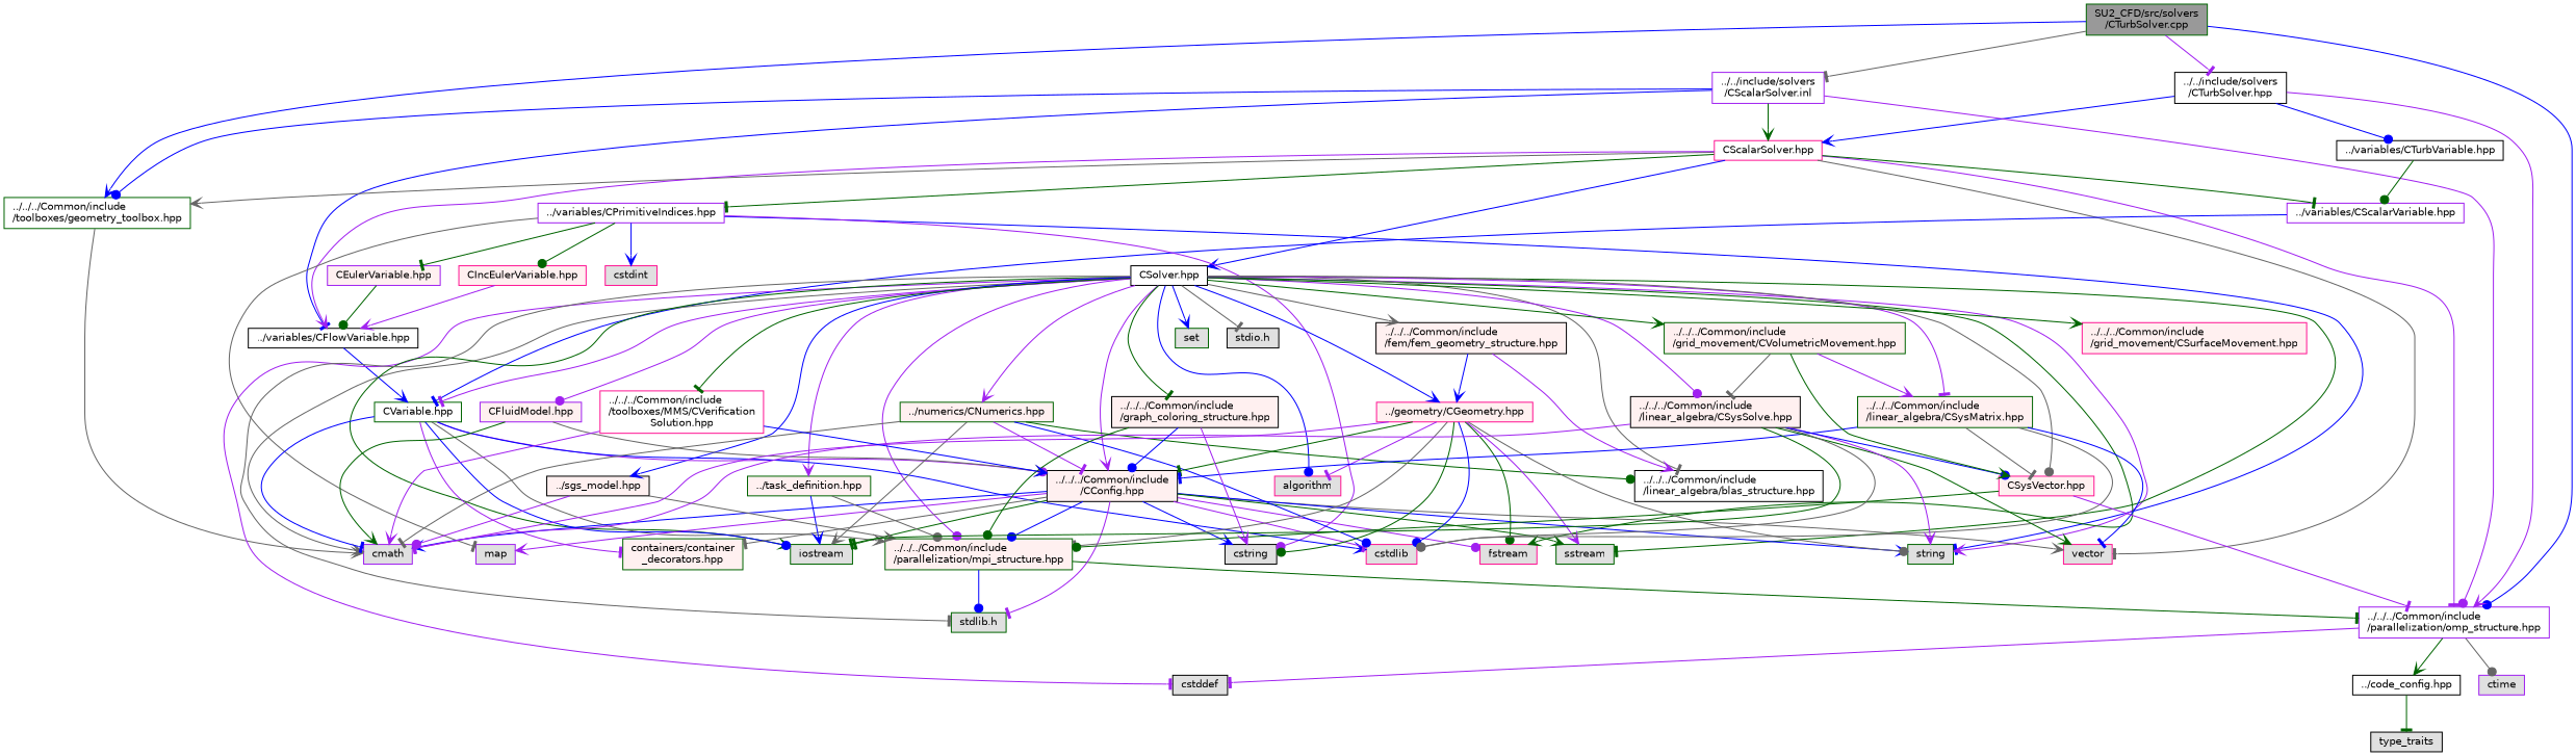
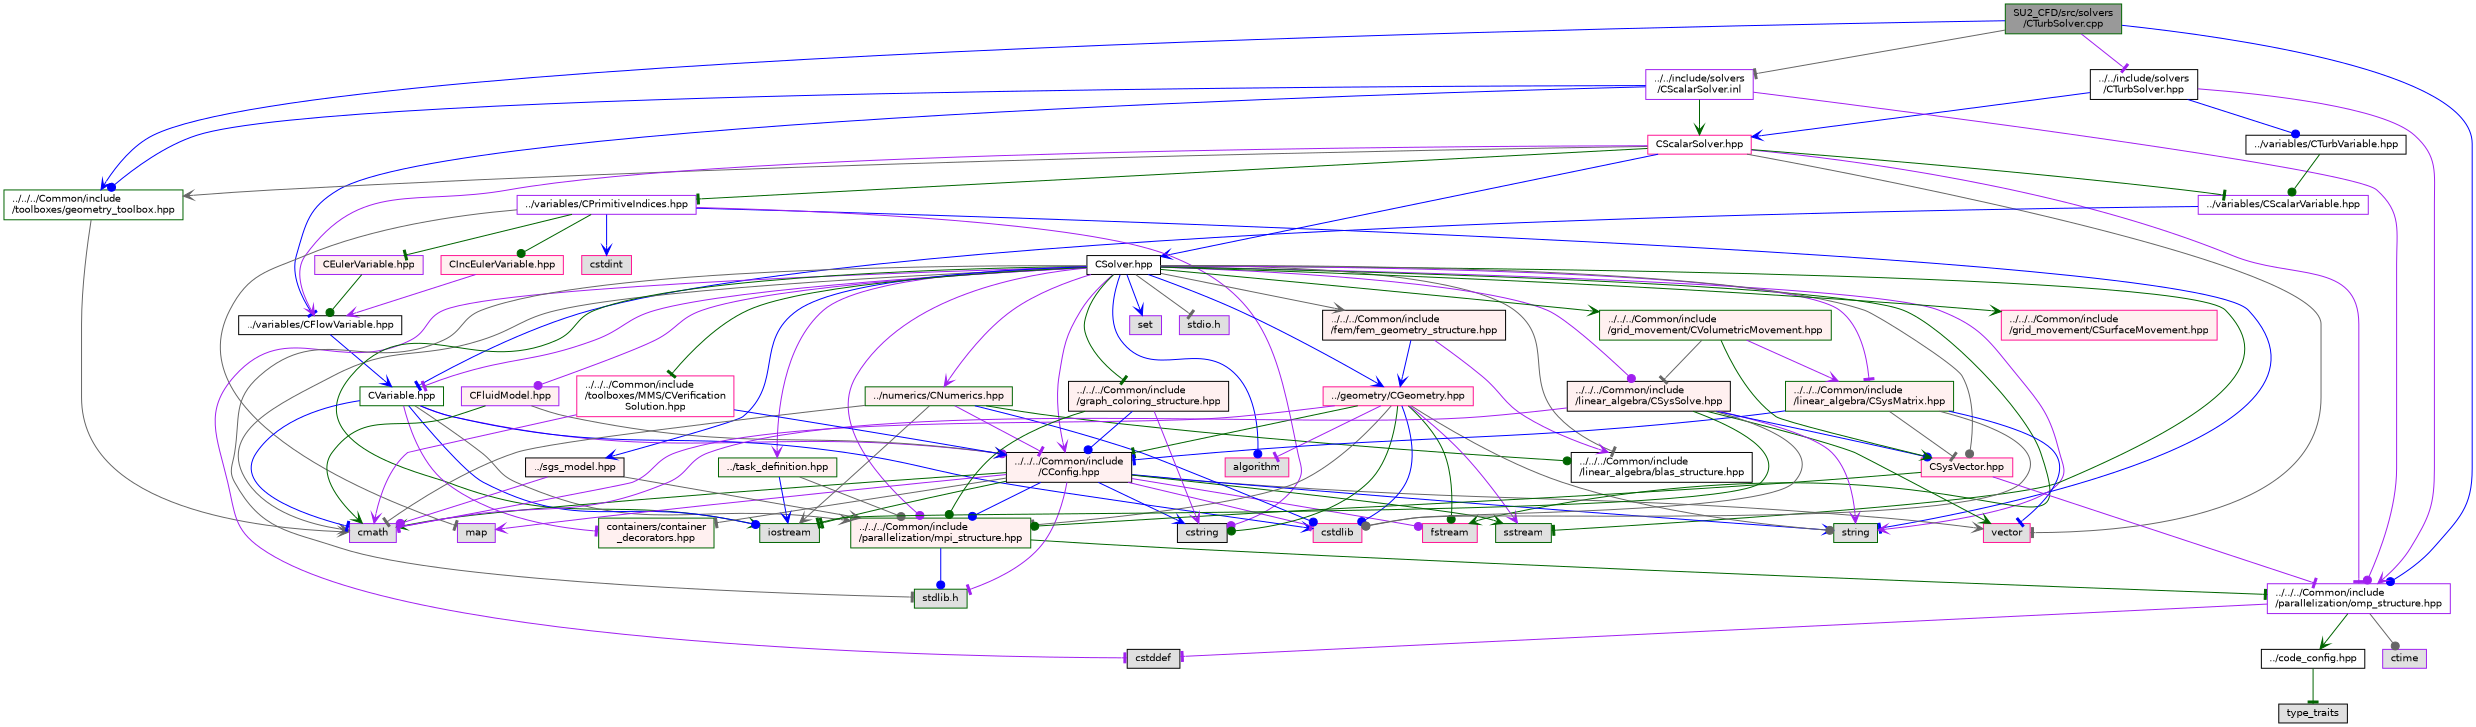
  digraph {
    node [color=black fillcolor="#E0E0E0" fontname=Helvetica fontsize=10 shape=box style=filled]
    edge [arrowhead=vee color=purple fontname=Helvetica fontsize=10 labelfontname=Helvetica labelfontsize=10 style=solid]
    n1 [color=darkgreen fillcolor=grey60 fontcolor=black height=0.2 label="SU2_CFD/src/solvers\l/CTurbSolver.cpp" width=0.4]
    n2 [fillcolor=white height=0.2 label="../../include/solvers\l/CTurbSolver.hpp" width=0.4]
    n3 [color=purple fillcolor=white height=0.2 label="../../../Common/include\l/parallelization/omp_structure.hpp" width=0.4]
    n4 [color=darkgreen fillcolor=white height=0.2 label="../../../Common/include\l/toolboxes/geometry_toolbox.hpp" width=0.4]
    n5 [color=purple fillcolor=white height=0.2 label="../../include/solvers\l/CScalarSolver.inl" width=0.4]
    n6 [color=deeppink fillcolor=white height=0.2 label="CScalarSolver.hpp" width=0.4]
    n7 [fillcolor=white height=0.2 label="../variables/CTurbVariable.hpp" width=0.4]
    n8 [height=0.2 label=cstddef width=0.4]
    n9 [fillcolor=white height=0.2 label="../code_config.hpp" width=0.4]
    n10 [color=purple height=0.2 label=ctime width=0.4]
    n11 [color=purple height=0.2 label=cmath width=0.4]
    n12 [fillcolor=white height=0.2 label="../variables/CFlowVariable.hpp" width=0.4]
    n13 [color=deeppink height=0.2 label=vector width=0.4]
    n14 [color=purple fillcolor=white height=0.2 label="../variables/CScalarVariable.hpp" width=0.4]
    n15 [color=purple fillcolor=white height=0.2 label="../variables/CPrimitiveIndices.hpp" width=0.4]
    n16 [fillcolor=white height=0.2 label="CSolver.hpp" width=0.4]
    n17 [color=darkgreen fillcolor=white height=0.2 label="CVariable.hpp" width=0.4]
    n18 [color=darkgreen height=0.2 label=string width=0.4]
    n19 [height=0.2 label=cstring width=0.4]
    n20 [color=purple height=0.2 label=map width=0.4]
    n21 [color=deeppink height=0.2 label=cstdint width=0.4]
    n22 [color=purple fillcolor="#FFF0F0" height=0.2 label="CEulerVariable.hpp" width=0.4]
    n23 [color=deeppink fillcolor="#FFF0F0" height=0.2 label="CIncEulerVariable.hpp" width=0.4]
    n24 [color=darkgreen fillcolor="#FFF0F0" height=0.2 label="../../../Common/include\l/parallelization/mpi_structure.hpp" width=0.4]
    n25 [color=darkgreen height=0.2 label=iostream width=0.4]
    n26 [fillcolor="#FFF0F0" height=0.2 label="../../../Common/include\l/CConfig.hpp" width=0.4]
    n27 [color=darkgreen height=0.2 label="stdlib.h" width=0.4]
    n28 [color=deeppink height=0.2 label=fstream width=0.4]
    n29 [color=darkgreen height=0.2 label=sstream width=0.4]
    n30 [color=deeppink height=0.2 label=algorithm width=0.4]
-   n31 [color=darkgreen height=0.2 label=set width=0.4]
-   n32 [height=0.2 label="stdio.h" width=0.4]
+   n31 [color=purple height=0.2 label=set width=0.4]
+   n32 [color=purple height=0.2 label="stdio.h" width=0.4]
    n33 [color=purple fillcolor="#FFF0F0" height=0.2 label="CFluidModel.hpp" width=0.4]
    n34 [color=darkgreen fillcolor="#FFF0F0" height=0.2 label="../task_definition.hpp" width=0.4]
    n35 [color=darkgreen fillcolor="#FFF0F0" height=0.2 label="../numerics/CNumerics.hpp" width=0.4]
    n36 [fillcolor=white height=0.2 label="../../../Common/include\l/linear_algebra/blas_structure.hpp" width=0.4]
    n37 [fillcolor="#FFF0F0" height=0.2 label="../sgs_model.hpp" width=0.4]
    n38 [fillcolor="#FFF0F0" height=0.2 label="../../../Common/include\l/fem/fem_geometry_structure.hpp" width=0.4]
    n39 [color=deeppink fillcolor="#FFF0F0" height=0.2 label="../geometry/CGeometry.hpp" width=0.4]
    n40 [color=darkgreen fillcolor="#FFF0F0" height=0.2 label="../../../Common/include\l/linear_algebra/CSysMatrix.hpp" width=0.4]
    n41 [color=deeppink fillcolor="#FFF0F0" height=0.2 label="CSysVector.hpp" width=0.4]
    n42 [fillcolor="#FFF0F0" height=0.2 label="../../../Common/include\l/linear_algebra/CSysSolve.hpp" width=0.4]
    n43 [color=deeppink fillcolor="#FFF0F0" height=0.2 label="../../../Common/include\l/grid_movement/CSurfaceMovement.hpp" width=0.4]
    n44 [color=darkgreen fillcolor="#FFF0F0" height=0.2 label="../../../Common/include\l/grid_movement/CVolumetricMovement.hpp" width=0.4]
    n45 [fillcolor="#FFF0F0" height=0.2 label="../../../Common/include\l/graph_coloring_structure.hpp" width=0.4]
    n46 [color=deeppink fillcolor=white height=0.2 label="../../../Common/include\l/toolboxes/MMS/CVerification\lSolution.hpp" width=0.4]
    n47 [height=0.2 label=type_traits width=0.4]
    n48 [color=deeppink height=0.2 label=cstdlib width=0.4]
    n49 [color=darkgreen fillcolor="#FFF0F0" height=0.2 label="containers/container\l_decorators.hpp" width=0.4]
    n1 -> n2 [arrowhead=tee]
    n1 -> n3 [arrowhead=dot color=blue]
    n1 -> n4 [color=blue]
    n1 -> n5 [arrowhead=tee color=gray40]
    n2 -> n3
    n2 -> n6 [color=blue]
    n2 -> n7 [arrowhead=dot color=blue]
    n3 -> n8 [arrowhead=tee]
    n3 -> n9 [color=darkgreen]
    n3 -> n10 [arrowhead=dot color=gray40]
    n4 -> n11 [color=gray40]
    n5 -> n3 [arrowhead=dot]
    n5 -> n4 [arrowhead=dot color=blue]
    n5 -> n6 [color=darkgreen]
    n5 -> n12 [arrowhead=tee color=blue]
    n6 -> n3 [arrowhead=tee]
    n6 -> n4 [color=gray40]
    n6 -> n12
    n6 -> n13 [arrowhead=tee color=gray40]
    n6 -> n14 [arrowhead=tee color=darkgreen]
    n6 -> n15 [arrowhead=tee color=darkgreen]
    n6 -> n16 [color=blue]
    n7 -> n14 [arrowhead=dot color=darkgreen]
    n9 -> n47 [arrowhead=tee color=darkgreen]
    n12 -> n17 [color=blue]
    n14 -> n17 [arrowhead=tee color=blue]
    n15 -> n18 [arrowhead=tee color=blue]
    n15 -> n19 [arrowhead=dot]
    n15 -> n20 [arrowhead=tee color=gray40]
    n15 -> n21 [color=blue]
    n15 -> n22 [arrowhead=tee color=darkgreen]
    n15 -> n23 [arrowhead=dot color=darkgreen]
    n16 -> n8 [arrowhead=tee]
    n16 -> n11 [color=gray40]
    n16 -> n17 [arrowhead=tee]
    n16 -> n18
    n16 -> n24 [arrowhead=dot]
    n16 -> n25 [color=darkgreen]
    n16 -> n26
    n16 -> n27 [arrowhead=tee color=gray40]
    n16 -> n28 [color=darkgreen]
    n16 -> n29 [arrowhead=tee color=darkgreen]
    n16 -> n30 [arrowhead=dot color=blue]
    n16 -> n31 [color=blue]
    n16 -> n32 [arrowhead=tee color=gray40]
    n16 -> n33 [arrowhead=dot]
    n16 -> n34
    n16 -> n35
    n16 -> n36 [arrowhead=tee color=gray40]
    n16 -> n37 [color=blue]
    n16 -> n38 [color=gray40]
    n16 -> n39 [color=blue]
    n16 -> n40 [arrowhead=tee]
    n16 -> n41 [arrowhead=dot color=gray40]
    n16 -> n42 [arrowhead=dot]
    n16 -> n43 [color=darkgreen]
    n16 -> n44 [color=darkgreen]
    n16 -> n45 [arrowhead=tee color=darkgreen]
    n16 -> n46 [arrowhead=tee color=darkgreen]
    n17 -> n11 [arrowhead=tee color=blue]
    n17 -> n24 [color=gray40]
    n17 -> n25 [arrowhead=dot color=blue]
    n17 -> n26 [arrowhead=dot]
    n17 -> n48 [color=blue]
    n17 -> n49 [arrowhead=tee]
    n22 -> n12 [arrowhead=dot color=darkgreen]
    n23 -> n12
    n24 -> n3 [arrowhead=tee color=darkgreen]
    n24 -> n27 [arrowhead=dot color=blue]
-   n26 -> n11 [color=blue]
+   n26 -> n11 [color=darkgreen]
    n26 -> n13 [color=gray40]
    n26 -> n18 [color=blue]
    n26 -> n19 [color=blue]
    n26 -> n20
    n26 -> n24 [arrowhead=dot color=blue]
    n26 -> n25 [arrowhead=tee color=darkgreen]
    n26 -> n27 [arrowhead=tee]
    n26 -> n28 [arrowhead=dot]
    n26 -> n29 [color=darkgreen]
    n26 -> n48 [arrowhead=tee]
    n26 -> n49 [arrowhead=tee color=gray40]
    n33 -> n11 [color=darkgreen]
    n33 -> n26 [color=gray40]
    n34 -> n24 [arrowhead=dot color=gray40]
    n34 -> n25 [color=blue]
    n35 -> n11 [arrowhead=tee color=gray40]
    n35 -> n25 [color=gray40]
    n35 -> n26 [arrowhead=tee]
    n35 -> n36 [arrowhead=dot color=darkgreen]
    n35 -> n48 [arrowhead=dot color=blue]
    n37 -> n11 [arrowhead=dot]
    n37 -> n24 [color=gray40]
    n38 -> n36
    n38 -> n39 [color=blue]
    n39 -> n11 [arrowhead=tee]
    n39 -> n18 [arrowhead=dot color=gray40]
    n39 -> n19 [arrowhead=dot color=darkgreen]
    n39 -> n24 [arrowhead=tee color=gray40]
    n39 -> n26 [arrowhead=tee color=darkgreen]
    n39 -> n28 [arrowhead=dot color=darkgreen]
    n39 -> n29
    n39 -> n30 [arrowhead=tee]
    n39 -> n48 [arrowhead=dot color=blue]
    n40 -> n13 [arrowhead=tee color=blue]
    n40 -> n26 [arrowhead=tee color=blue]
    n40 -> n41 [arrowhead=tee color=gray40]
    n40 -> n48 [arrowhead=dot color=gray40]
    n41 -> n3 [arrowhead=tee]
    n41 -> n24 [arrowhead=dot color=darkgreen]
    n42 -> n11 [arrowhead=tee]
    n42 -> n13 [color=darkgreen]
    n42 -> n18
    n42 -> n25 [arrowhead=tee color=darkgreen]
    n42 -> n41 [arrowhead=dot color=blue]
    n42 -> n48 [arrowhead=dot color=gray40]
    n44 -> n40
    n44 -> n41 [color=darkgreen]
    n44 -> n42 [arrowhead=tee color=gray40]
    n45 -> n19
    n45 -> n24 [arrowhead=dot color=darkgreen]
    n45 -> n26 [arrowhead=dot color=blue]
    n46 -> n11
    n46 -> n26 [color=blue]
  }
